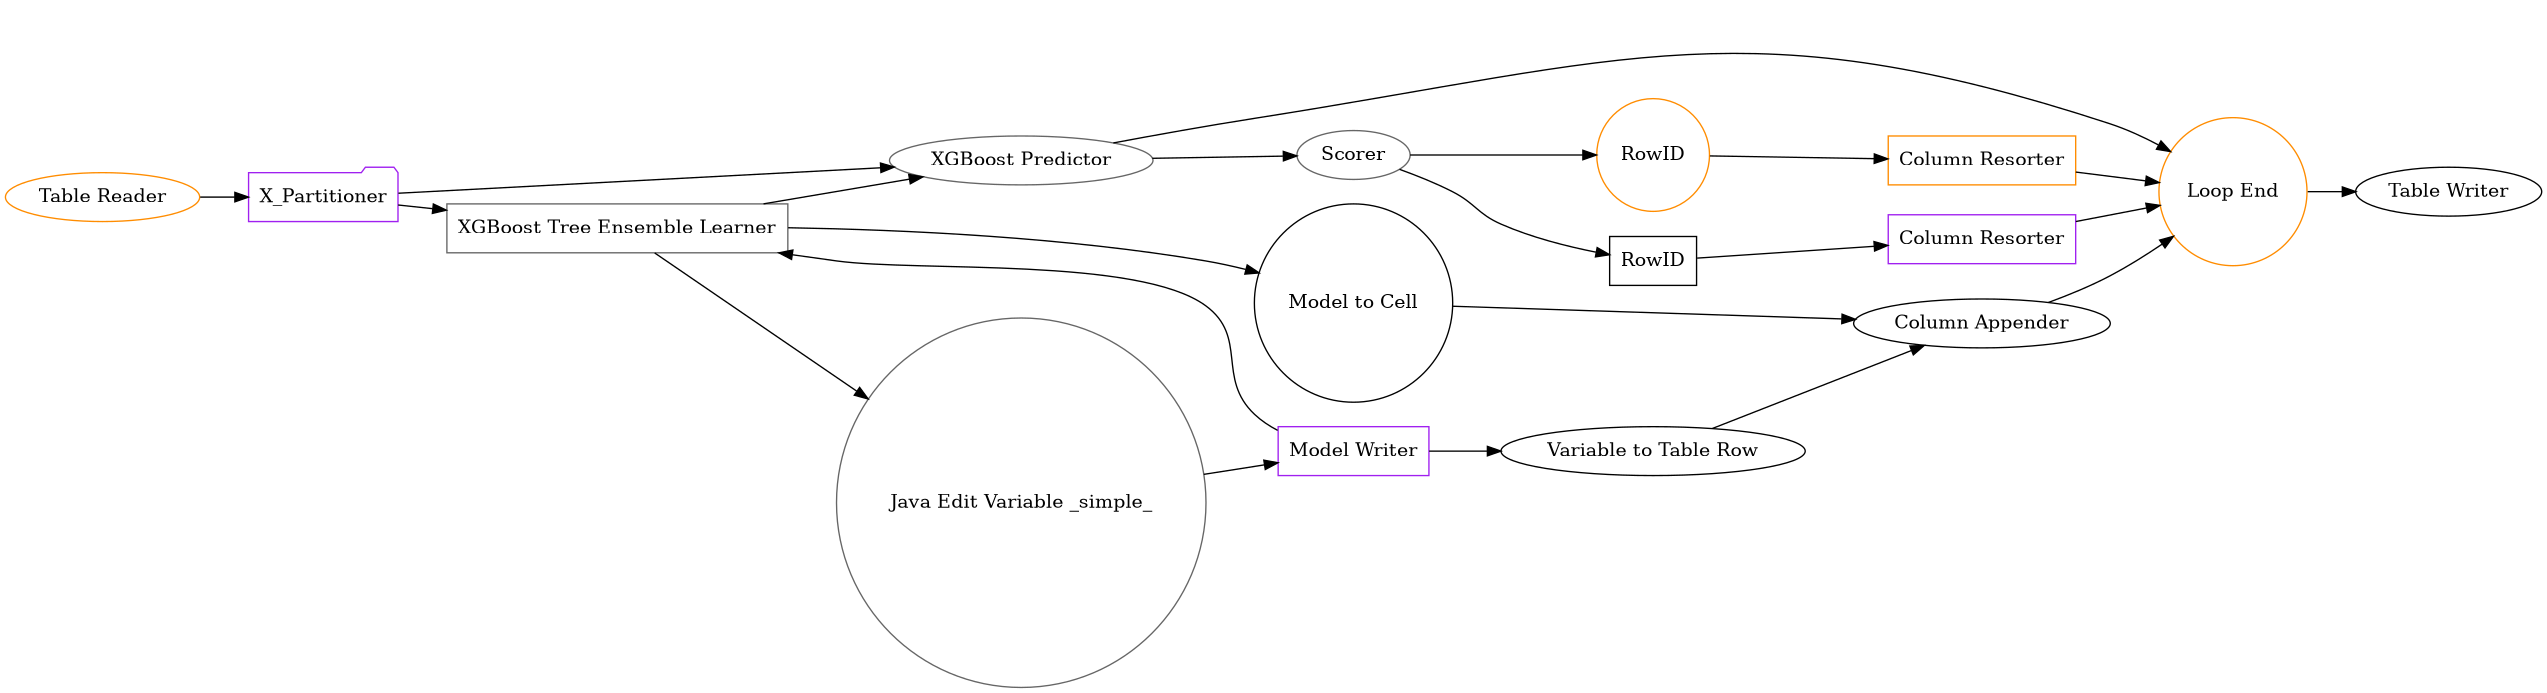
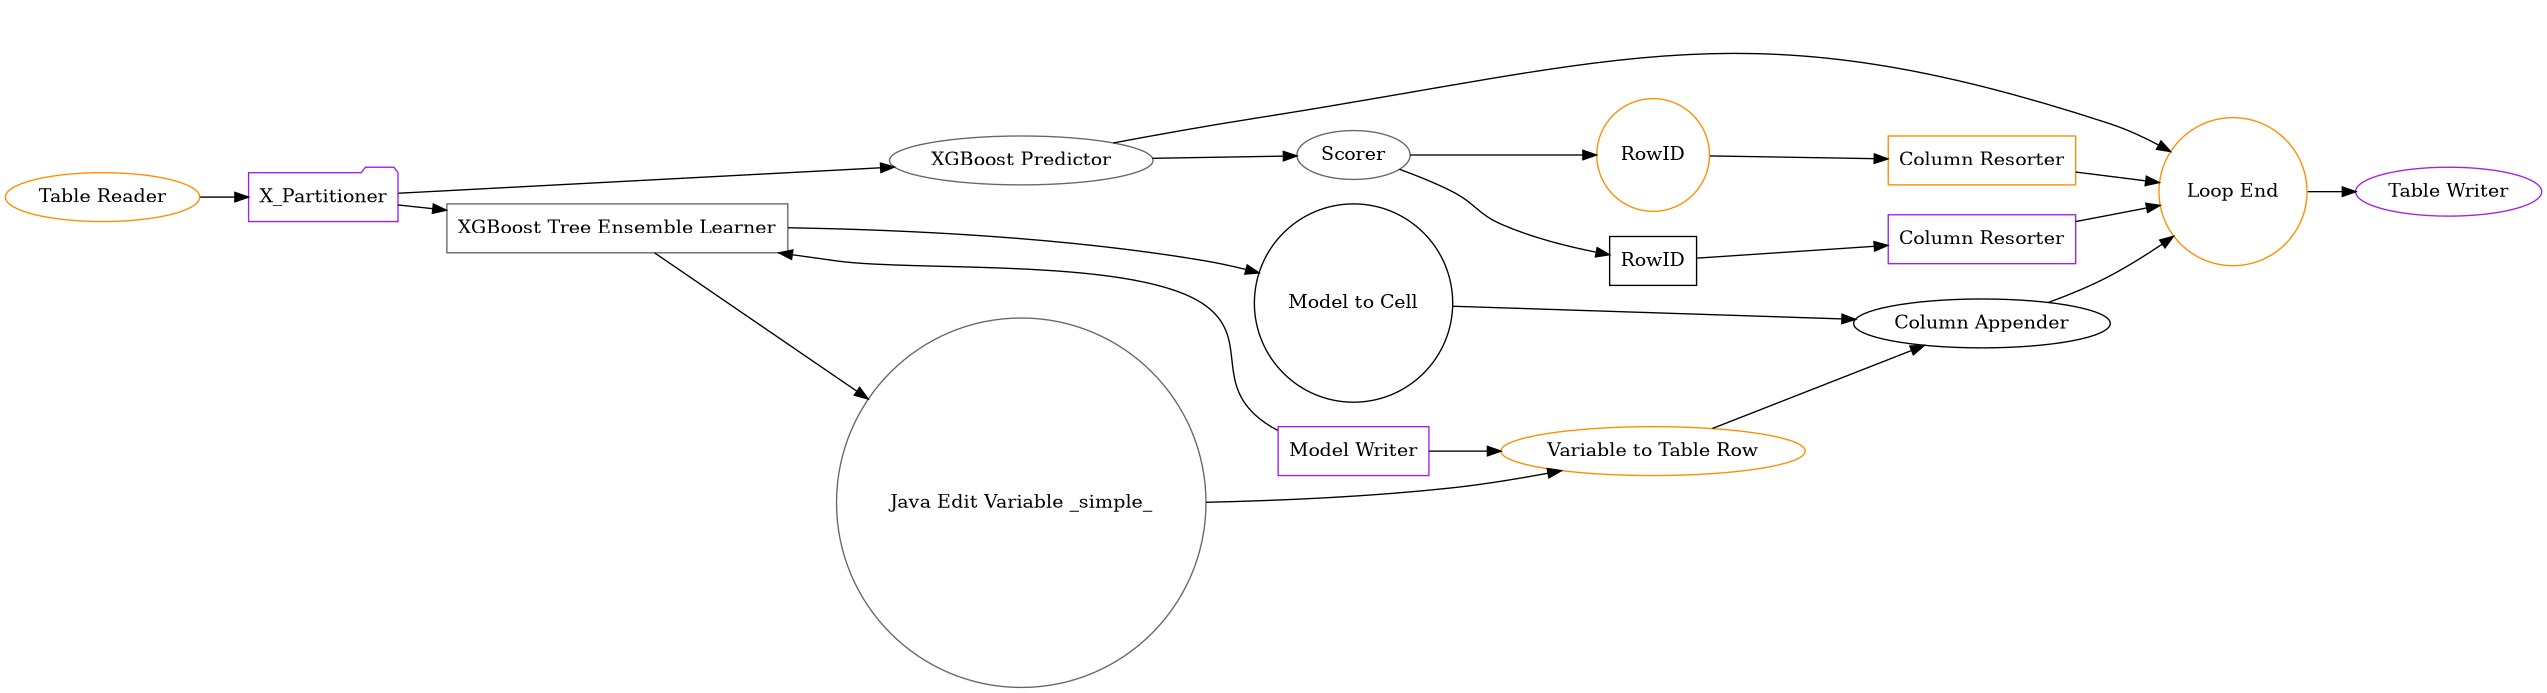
  digraph {
    rankdir=LR
    node [color=darkorange shape=ellipse]
    n1 [color=purple label=X_Partitioner shape=folder]
    n2 [color=gray40 label="XGBoost Predictor"]
    n3 [color=gray40 label="XGBoost Tree Ensemble Learner" shape=box]
    n4 [label="Loop End" shape=circle]
    n5 [color=gray40 label=Scorer]
    n6 [color=black label="Model to Cell" shape=circle]
    n7 [color=gray40 label="Java Edit Variable _simple_" shape=circle]
-   n8 [color=black label="Table Writer"]
+   n8 [color=purple label="Table Writer"]
    n9 [label=RowID shape=circle]
    n10 [color=black label=RowID shape=box]
    n11 [color=black label="Column Appender"]
    n12 [color=purple label="Model Writer" shape=box]
-   n13 [color=black label="Variable to Table Row"]
+   n13 [label="Variable to Table Row"]
    n14 [label="Column Resorter" shape=box]
    n15 [color=purple label="Column Resorter" shape=box]
    n16 [label="Table Reader"]
    n1 -> n2
    n1 -> n3
    n2 -> n4
    n2 -> n5
-   n3 -> n2
    n3 -> n6
    n3 -> n7
    n4 -> n8
    n5 -> n9
    n5 -> n10
    n6 -> n11
-   n7 -> n12
+   n7 -> n13
    n9 -> n14
    n10 -> n15
    n11 -> n4
    n12 -> n3
    n12 -> n13
    n13 -> n11
    n14 -> n4
    n15 -> n4
    n16 -> n1
  }
